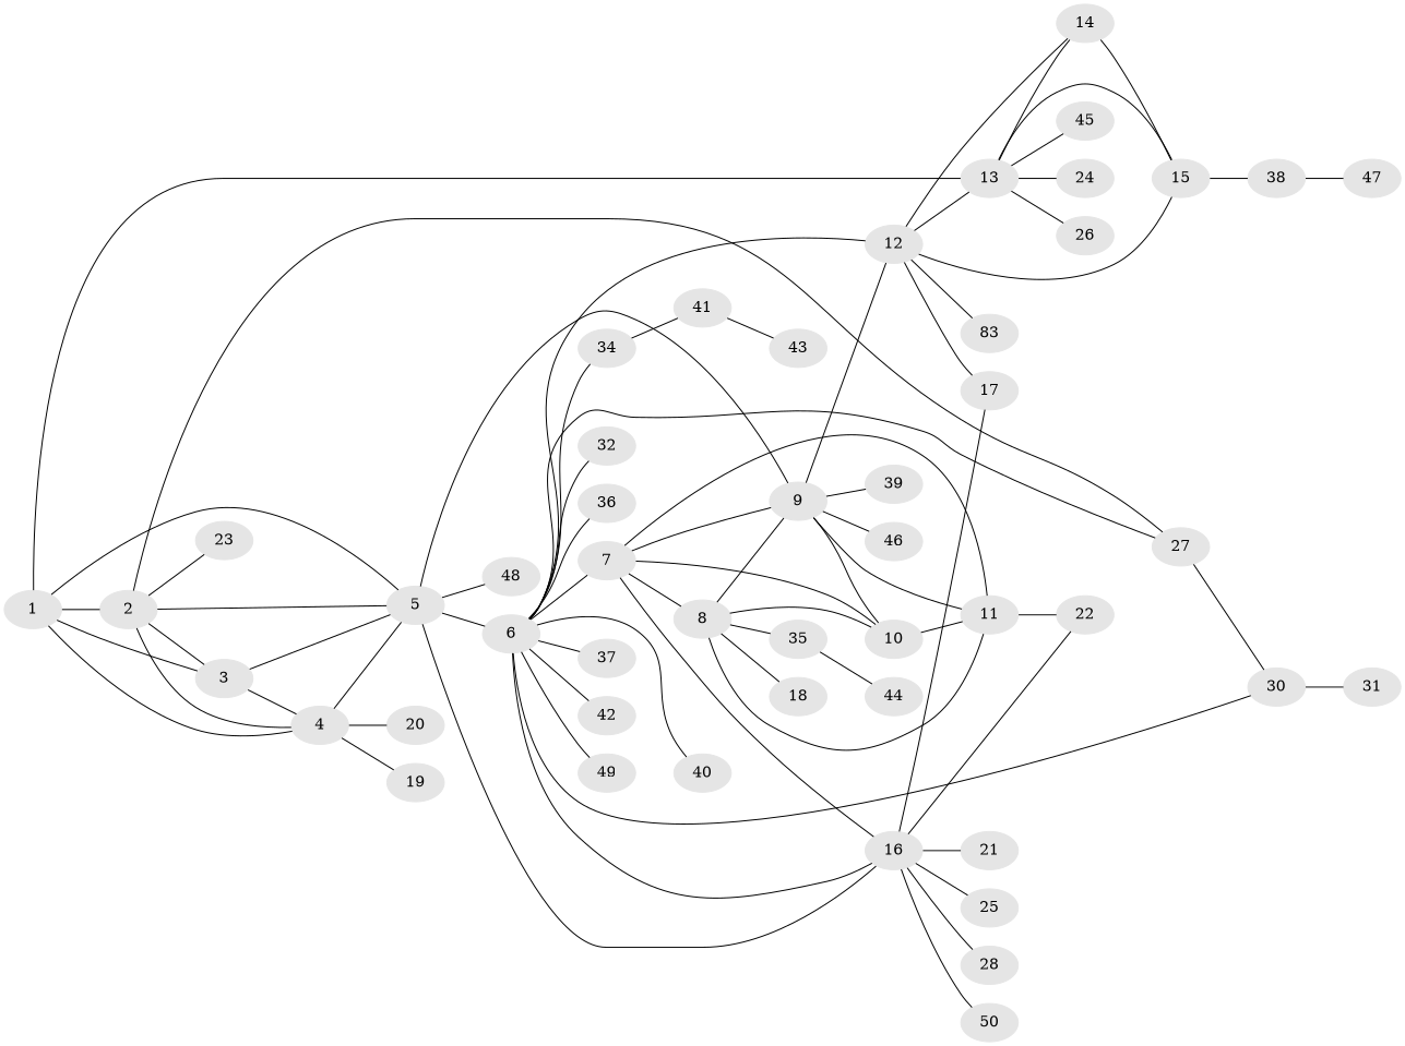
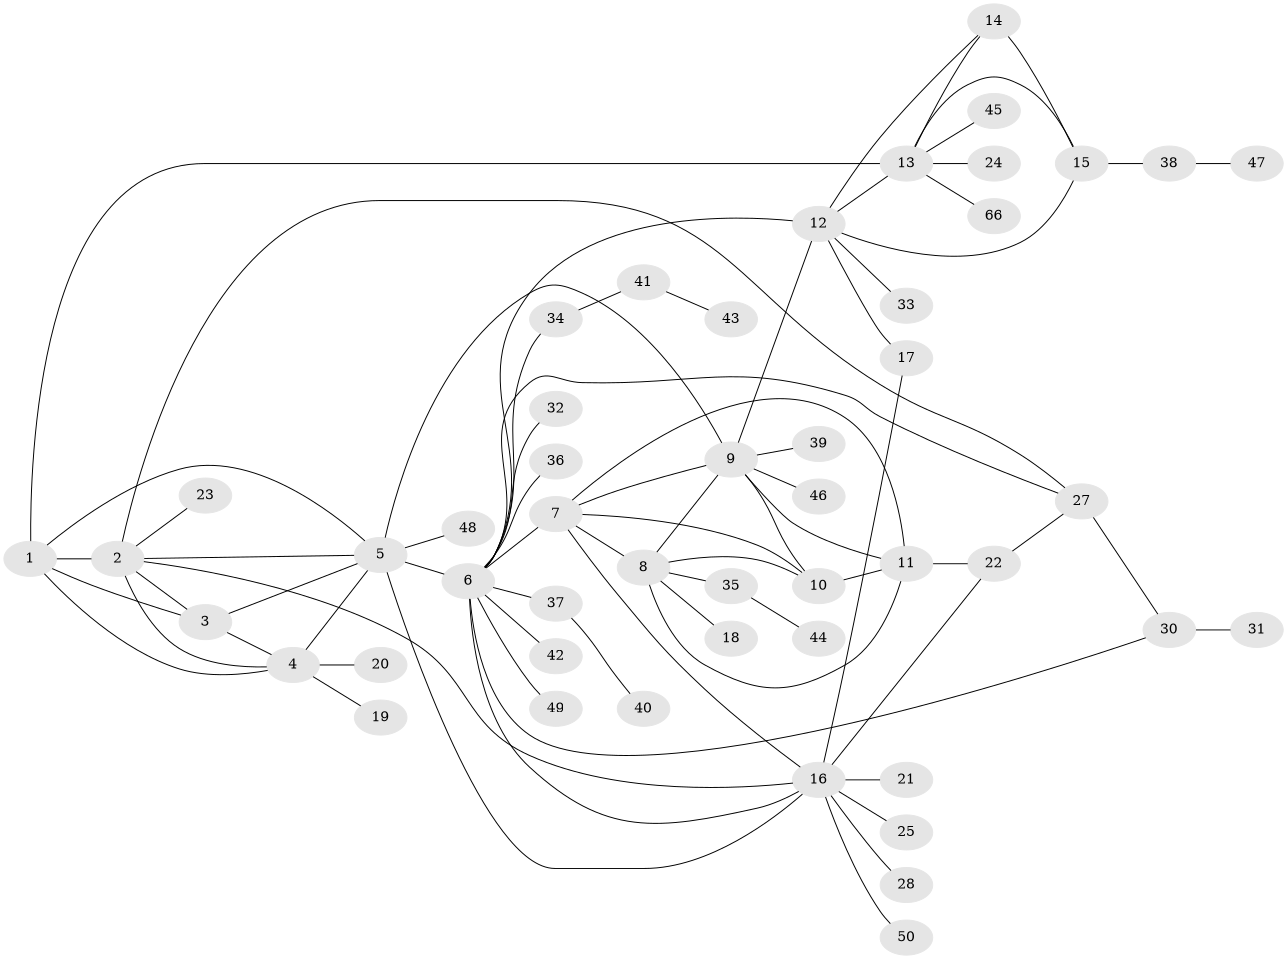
  graph {
    fontname="DejaVu Serif"
    rankdir=LR
    node [color=gray90 fontname="DejaVu Serif" style=filled]
    edge [fontname="DejaVu Serif" weight=1.0]
    1
    2
    3
    4
    5
    13
    16
    23
    27
    19
    20
    6
    9
    48
    14
    15
    24
-   26
+   26 [label=66]
    45
    22
    17
    21
    25
    28
    50
    30
    37
    7
    12
    32
    34
    36
    40
    42
    49
    10
    11
    39
    46
    8
-   33 [label=83]
+   33
    31
    41
    18
    35
    44
    38
    47
    43
    1 -- 2
    1 -- 3
    1 -- 4
    1 -- 5
    1 -- 13
    2 -- 3
    2 -- 4
    2 -- 5
+   2 -- 16
    2 -- 23
    2 -- 27
    3 -- 4
    3 -- 5
    4 -- 5
    4 -- 19
    4 -- 20
    5 -- 16
    5 -- 6
    5 -- 9
    5 -- 48
    13 -- 14
    13 -- 15
    13 -- 24
    13 -- 26
    13 -- 45
    16 -- 22
    16 -- 17 [weight=4.0]
    16 -- 21 [weight=4.0]
    16 -- 25
    16 -- 28 [weight=4.0]
    16 -- 50
    27 -- 30
    6 -- 16
    6 -- 27
    6 -- 30
    6 -- 37
    6 -- 7
    6 -- 12
    6 -- 32
    6 -- 34
    6 -- 36
-   6 -- 40
+   37 -- 40
    6 -- 42 [weight=3.0]
    6 -- 49
    9 -- 12
    9 -- 10
    9 -- 11
    9 -- 39
    9 -- 46
    14 -- 15
    15 -- 38
+   22 -- 27
    30 -- 31
    7 -- 16
    7 -- 9
    7 -- 10 [weight=2.0]
    7 -- 11
    7 -- 8
    12 -- 13 [weight=2.0]
    12 -- 14 [weight=4.0]
    12 -- 15 [weight=2.0]
    12 -- 17
    12 -- 33
    34 -- 41
    10 -- 11
    11 -- 22 [weight=4.0]
    8 -- 9
    8 -- 10
    8 -- 11
    8 -- 18
    8 -- 35
    41 -- 43
    35 -- 44
    38 -- 47
  }
